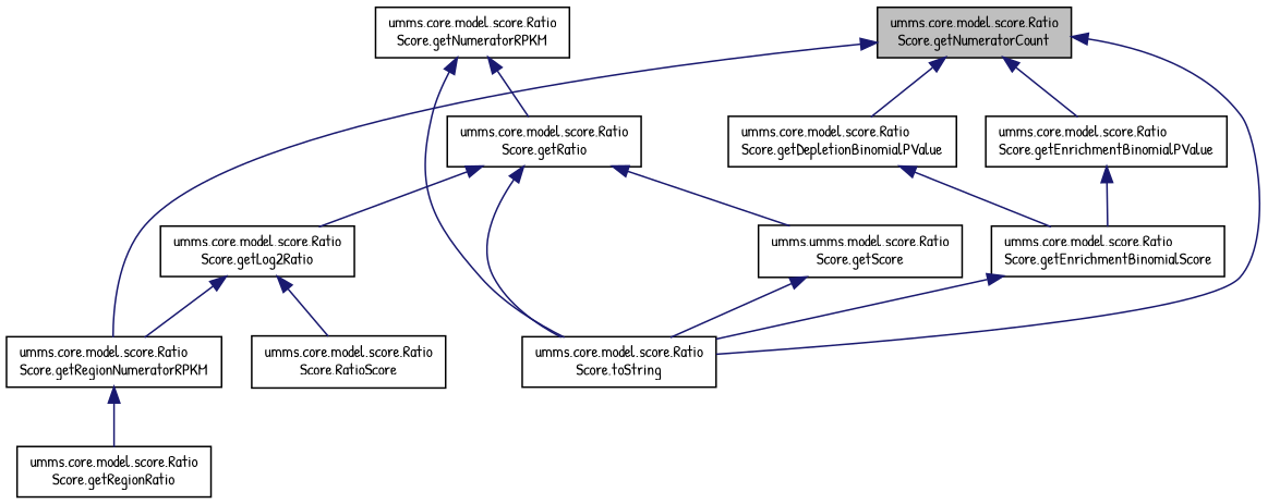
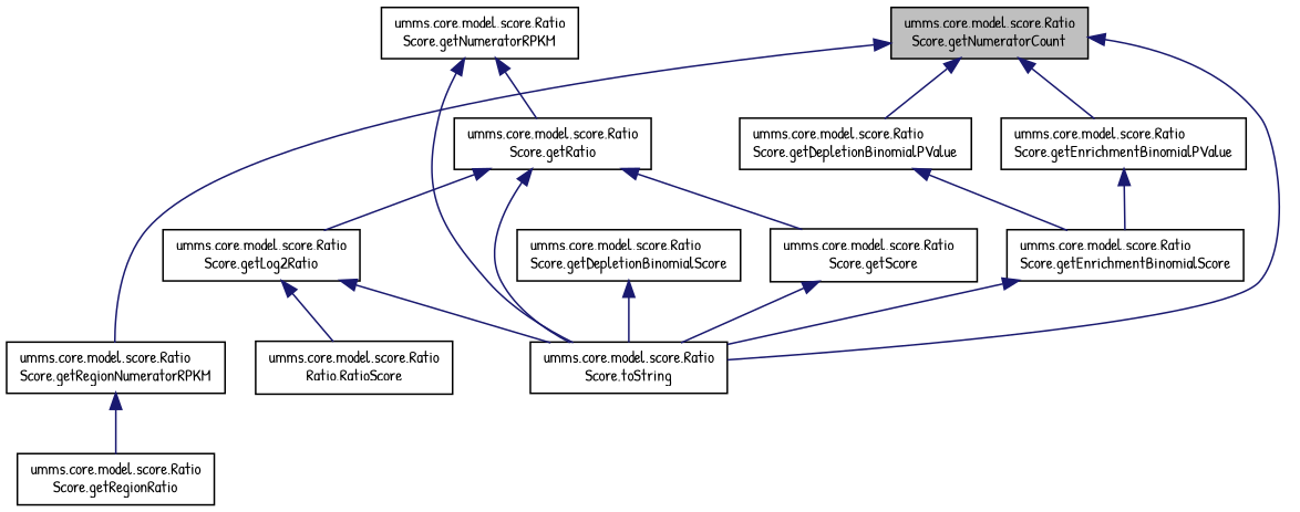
  digraph {
    fontname="Patrick Hand"
    rankdir=TB
    node [color=black fillcolor=white fontname="Patrick Hand" fontsize=10 shape=record style=filled]
    edge [color=midnightblue dir=back fontname="Patrick Hand" fontsize=10 labelfontname=Helvetica labelfontsize=10 style=solid]
    n1 [fillcolor=grey75 fontcolor=black height=0.2 label="umms.core.model.score.Ratio\lScore.getNumeratorCount" width=0.4]
    n2 [height=0.2 label="umms.core.model.score.Ratio\lScore.toString" width=0.4]
    n3 [height=0.2 label="umms.core.model.score.Ratio\lScore.getEnrichmentBinomialPValue" width=0.4]
    n4 [height=0.2 label="umms.core.model.score.Ratio\lScore.getDepletionBinomialPValue" width=0.4]
    n5 [height=0.2 label="umms.core.model.score.Ratio\lScore.getRegionNumeratorRPKM" width=0.4]
    n6 [height=0.2 label="umms.core.model.score.Ratio\lScore.getNumeratorRPKM" width=0.4]
    n7 [height=0.2 label="umms.core.model.score.Ratio\lScore.getRatio" width=0.4]
    n8 [height=0.2 label="umms.core.model.score.Ratio\lScore.getEnrichmentBinomialScore" width=0.4]
    n9 [height=0.2 label="umms.core.model.score.Ratio\lScore.getRegionRatio" width=0.4]
-   n10 [height=0.2 label="umms.umms.model.score.Ratio\lScore.getScore" width=0.4]
+   n10 [height=0.2 label="umms.core.model.score.Ratio\lScore.getScore" width=0.4]
    n11 [height=0.2 label="umms.core.model.score.Ratio\lScore.getLog2Ratio" width=0.4]
-   n12 [height=0.2 label="umms.core.model.score.Ratio\lScore.RatioScore" width=0.4]
+   n12 [height=0.2 label="umms.core.model.score.Ratio\lRatio.RatioScore" width=0.4]
+   n13 [height=0.2 label="umms.core.model.score.Ratio\lScore.getDepletionBinomialScore" width=0.4]
    n1 -> n2
    n1 -> n3
    n1 -> n4
    n1 -> n5
    n3 -> n8
    n4 -> n8
    n5 -> n9
    n6 -> n2
    n6 -> n7
    n7 -> n2
    n7 -> n10
    n7 -> n11
    n8 -> n2
    n10 -> n2
-   n11 -> n5
+   n11 -> n2
    n11 -> n12
+   n13 -> n2
  }
